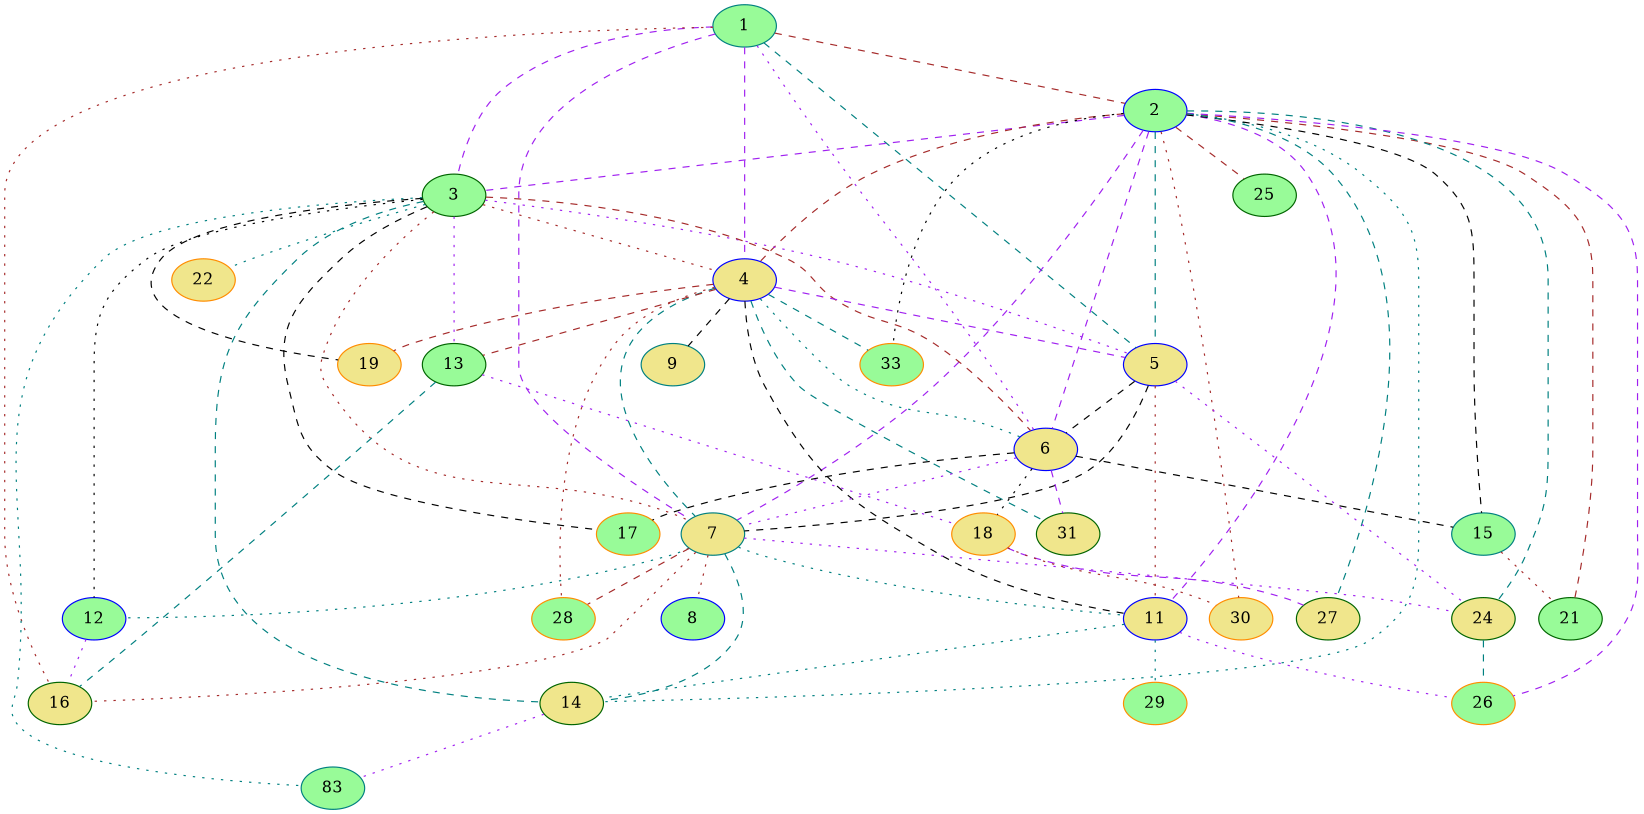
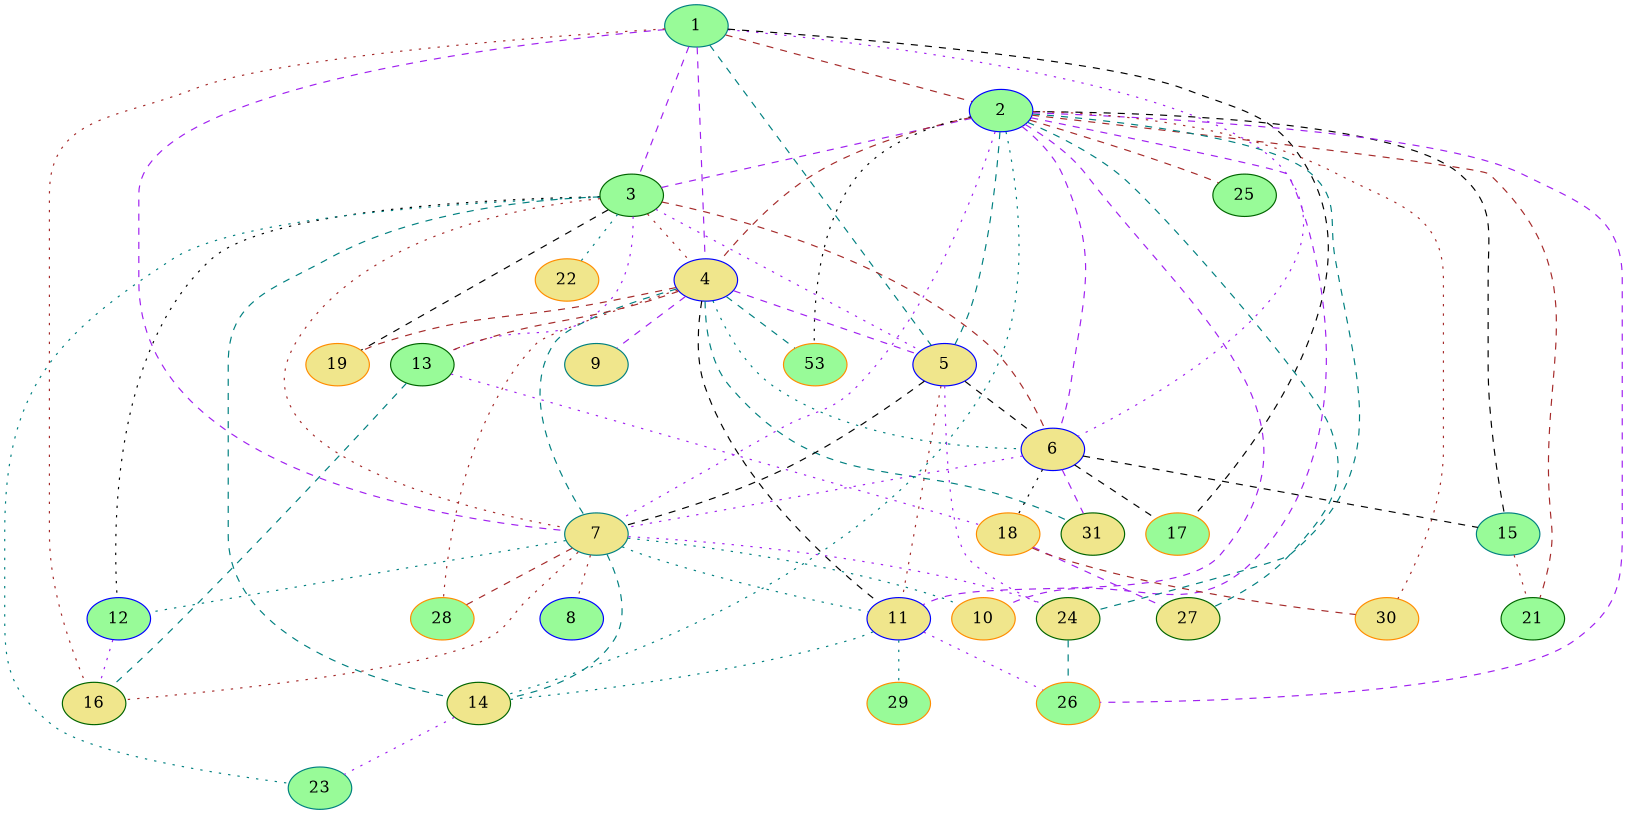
  graph {
    node [color=darkorange fillcolor=khaki style=filled]
    edge [color=purple style=dashed weight=1.0]
    1 [color=teal fillcolor=palegreen]
    2 [color=blue fillcolor=palegreen]
    3 [color=darkgreen fillcolor=palegreen]
    4 [color=blue]
    5 [color=blue]
    6 [color=blue]
    7 [color=teal]
    16 [color=darkgreen]
+   10
    11 [color=blue]
    14 [color=darkgreen]
    15 [color=teal fillcolor=palegreen]
    21 [color=darkgreen fillcolor=palegreen]
    24 [color=darkgreen]
    25 [color=darkgreen fillcolor=palegreen]
    26 [fillcolor=palegreen]
    27 [color=darkgreen]
    30
-   33 [fillcolor=palegreen]
+   33 [fillcolor=palegreen label=53]
    12 [color=blue fillcolor=palegreen]
    13 [color=darkgreen fillcolor=palegreen]
    17 [fillcolor=palegreen]
    19
    22
-   23 [color=teal fillcolor=palegreen label=83]
+   23 [color=teal fillcolor=palegreen]
    9 [color=teal]
    28 [fillcolor=palegreen]
    31 [color=darkgreen]
    18
    8 [color=blue fillcolor=palegreen]
    29 [fillcolor=palegreen]
    1 -- 2 [color=brown weight=2.0]
    1 -- 3 [weight=2.0]
    1 -- 4 [weight=2.0]
    1 -- 5 [color=teal weight=2.0]
    1 -- 6 [style=dotted]
    1 -- 7
    1 -- 16 [color=brown style=dotted weight=3.0]
    2 -- 3 [weight=4.0]
    2 -- 4 [color=brown weight=8.0]
    2 -- 5 [color=teal weight=15.0]
    2 -- 6 [weight=2.0]
-   2 -- 7 [weight=3.0]
+   2 -- 7 [style=dotted weight=3.0]
+   2 -- 10
    2 -- 11
    2 -- 14 [color=teal style=dotted]
    2 -- 15 [color=black]
    2 -- 21 [color=brown]
    2 -- 24 [color=teal]
    2 -- 25 [color=brown weight=2.0]
    2 -- 26
    2 -- 27 [color=teal]
    2 -- 30 [color=brown style=dotted]
    2 -- 33 [color=black style=dotted]
    3 -- 4 [color=brown style=dotted weight=3.0]
    3 -- 5 [style=dotted weight=2.0]
    3 -- 6 [color=brown]
    3 -- 7 [color=brown style=dotted]
    3 -- 14 [color=teal weight=2.0]
    3 -- 12 [color=black style=dotted]
    3 -- 13 [style=dotted weight=2.0]
-   3 -- 17 [color=black]
+   1 -- 17 [color=black]
    3 -- 19 [color=black]
    3 -- 22 [color=teal style=dotted]
    3 -- 23 [color=teal style=dotted]
    4 -- 5 [weight=4.0]
    4 -- 6 [color=teal style=dotted weight=3.0]
    4 -- 7 [color=teal weight=2.0]
    4 -- 11 [color=black weight=2.0]
    4 -- 33 [color=teal]
    4 -- 13 [color=brown weight=4.0]
    4 -- 19 [color=brown]
-   4 -- 9 [color=black]
+   4 -- 9
    4 -- 28 [color=brown style=dotted]
    4 -- 31 [color=teal]
    5 -- 6 [color=black weight=2.0]
    5 -- 7 [color=black weight=3.0]
    5 -- 11 [color=brown style=dotted weight=8.0]
    5 -- 24 [style=dotted]
    6 -- 7 [style=dotted]
    6 -- 15 [color=black]
    6 -- 17 [color=black]
    6 -- 31
    6 -- 18 [color=black style=dotted]
    7 -- 16 [color=brown style=dotted]
+   7 -- 10 [color=teal style=dotted]
    7 -- 11 [color=teal style=dotted weight=3.0]
    7 -- 14 [color=teal]
    7 -- 24 [style=dotted]
    7 -- 12 [color=teal style=dotted]
    7 -- 28 [color=brown]
    7 -- 8 [color=brown style=dotted]
    11 -- 14 [color=teal style=dotted]
    11 -- 26 [style=dotted]
    11 -- 29 [color=teal style=dotted]
    14 -- 23 [style=dotted]
    15 -- 21 [color=brown style=dotted]
    24 -- 26 [color=teal]
    12 -- 16 [style=dotted]
    13 -- 16 [color=teal]
    13 -- 18 [style=dotted]
    18 -- 27
-   18 -- 30 [color=brown style=dotted]
+   18 -- 30 [color=brown]
  }
